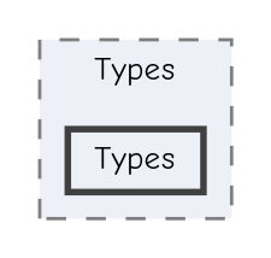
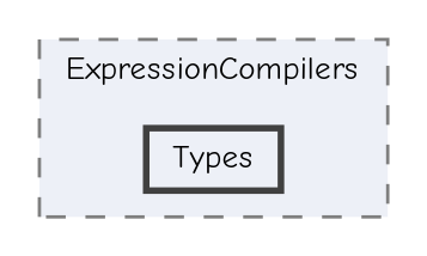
  digraph {
    compound=true
    fontname="Comic Neue"
    n1 [color=grey25 fillcolor="#edf0f7" fontname="Comic Neue" fontsize=10 height=0.2 label=Types shape=box style="filled,bold" width=0.4]
    subgraph cluster_1 {
      bgcolor="#edf0f7"
      fontsize=10
-     label=Types
+     label=ExpressionCompilers
      pencolor=grey50
      style="filled,dashed"
      n1
    }
  }
